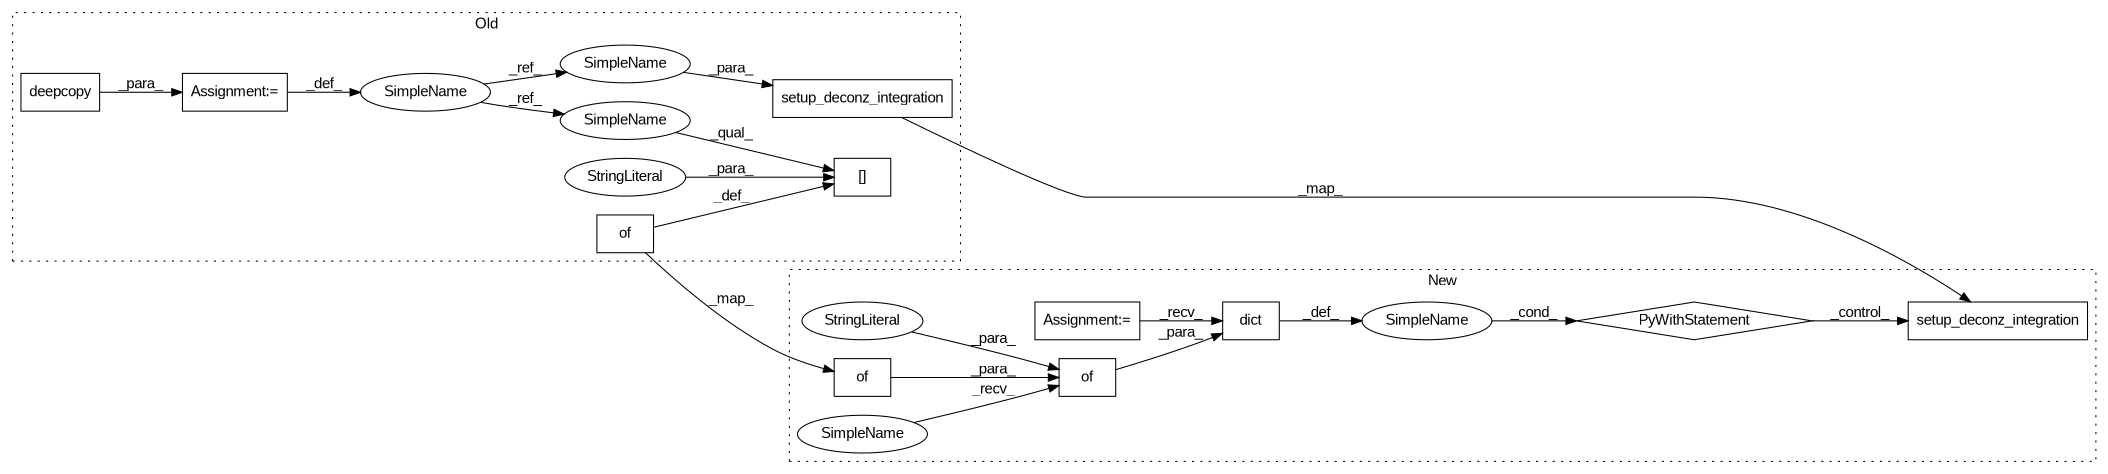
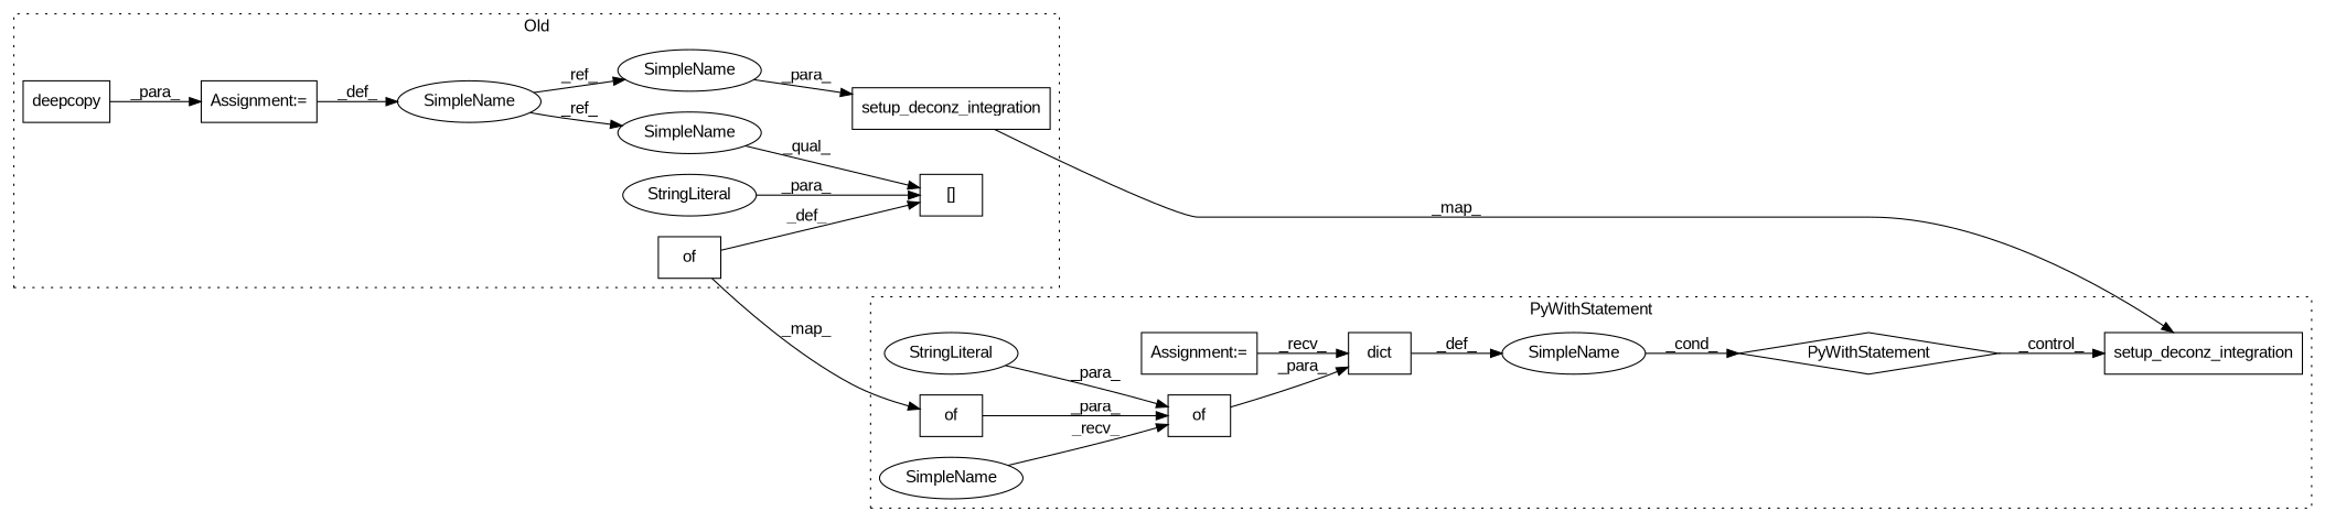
  digraph {
    rankdir=LR
    fontname="Liberation Sans"
    node [a=32 l="3,1" shape=box fontname="Liberation Sans"]
    edge [fontname="Liberation Sans"]
    n1 [l="9,1" label=deepcopy s="11358,11385"]
    n2 [a=2 l="5,1" label="[]" s="11392,11406"]
    n3 [a=45 l=9 label=StringLiteral s=11397 shape=ellipse]
    n4 [a=7 l=1 label="Assignment:=" s=11357]
    n5 [label=of s="11412,11864"]
    n6 [a=42 l=4 label=SimpleName s=11353 shape=ellipse]
    n7 [l="25,1" label=setup_deconz_integration s="11871,11920"]
    n8 [a=42 l=4 label=SimpleName s=11392 shape=ellipse]
    n9 [a=42 l=4 label=SimpleName s=11916 shape=ellipse]
    n10 [l="5,1" label=dict s="12064,12092"]
    n11 [label=of s="11571,12041"]
    n12 [a=104 l="10,2" label=PyWithStatement s="12048,12093" shape=diamond]
    n13 [a=45 l=9 label=StringLiteral s=11574 shape=ellipse]
    n14 [a=7 l=5 label="Assignment:=" s=11515]
    n15 [label=of s="11588,12040"]
    n16 [l="25,1" label=setup_deconz_integration s="12103,12147"]
    n17 [a=42 label=SimpleName shape=ellipse l=""]
    n18 [a=42 l=3 label=SimpleName s=11567 shape=ellipse]
    subgraph cluster_1 {
      label=Old
      style=dotted
      n1
      n2
      n3
      n4
      n5
      n6
      n7
      n8
      n9
    }
    subgraph cluster_2 {
-     label=New
+     label=PyWithStatement
      style=dotted
      n10
      n11
      n12
      n13
      n14
      n15
      n16
      n17
      n18
    }
    n1 -> n4 [label=_para_]
    n3 -> n2 [label=_para_]
    n4 -> n6 [label=_def_]
    n5 -> n2 [label=_def_]
    n5 -> n15 [label=_map_]
    n6 -> n8 [label=_ref_]
    n6 -> n9 [label=_ref_]
    n7 -> n16 [label=_map_]
    n8 -> n2 [label=_qual_]
    n9 -> n7 [label=_para_]
    n10 -> n17 [label=_def_]
    n11 -> n10 [label=_para_]
    n12 -> n16 [label=_control_]
    n13 -> n11 [label=_para_]
    n14 -> n10 [label=_recv_]
    n15 -> n11 [label=_para_]
    n17 -> n12 [label=_cond_]
    n18 -> n11 [label=_recv_]
  }
